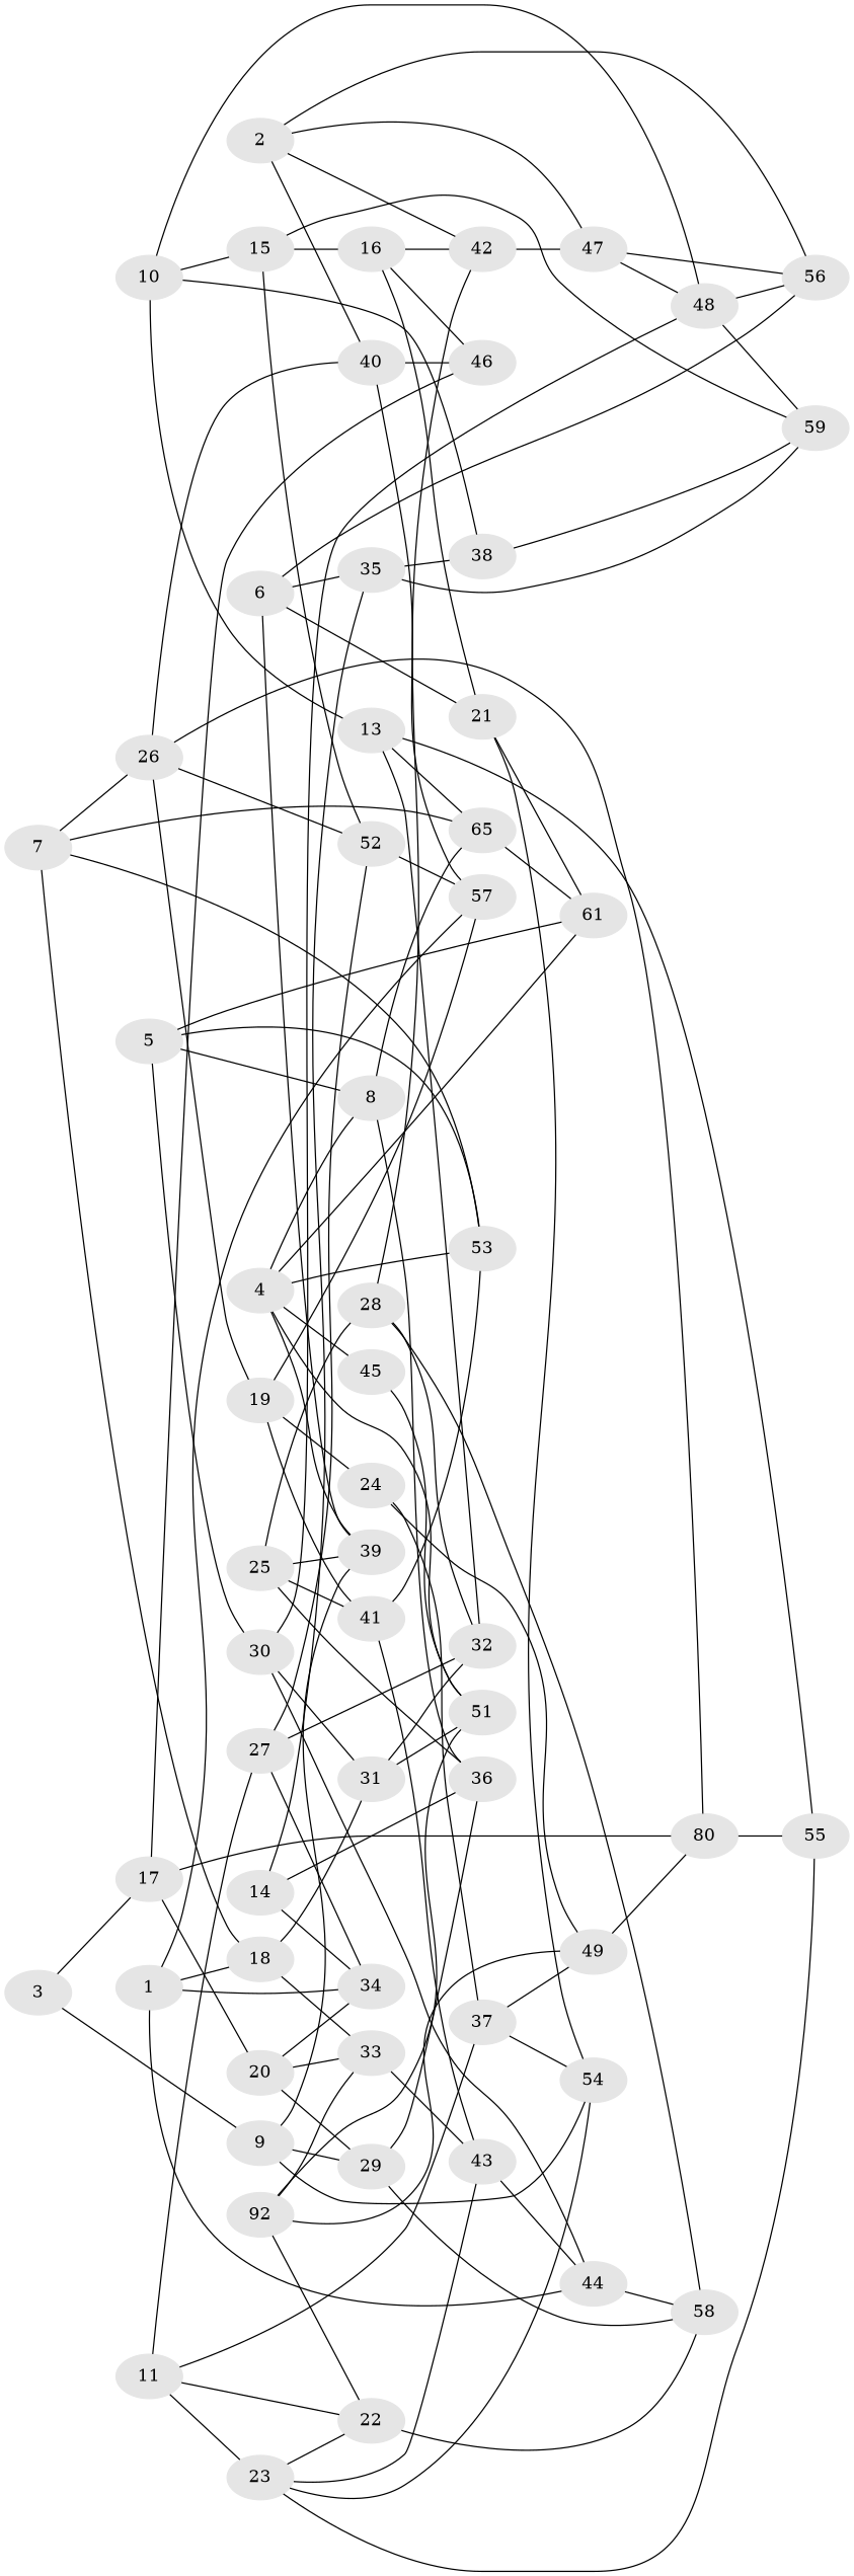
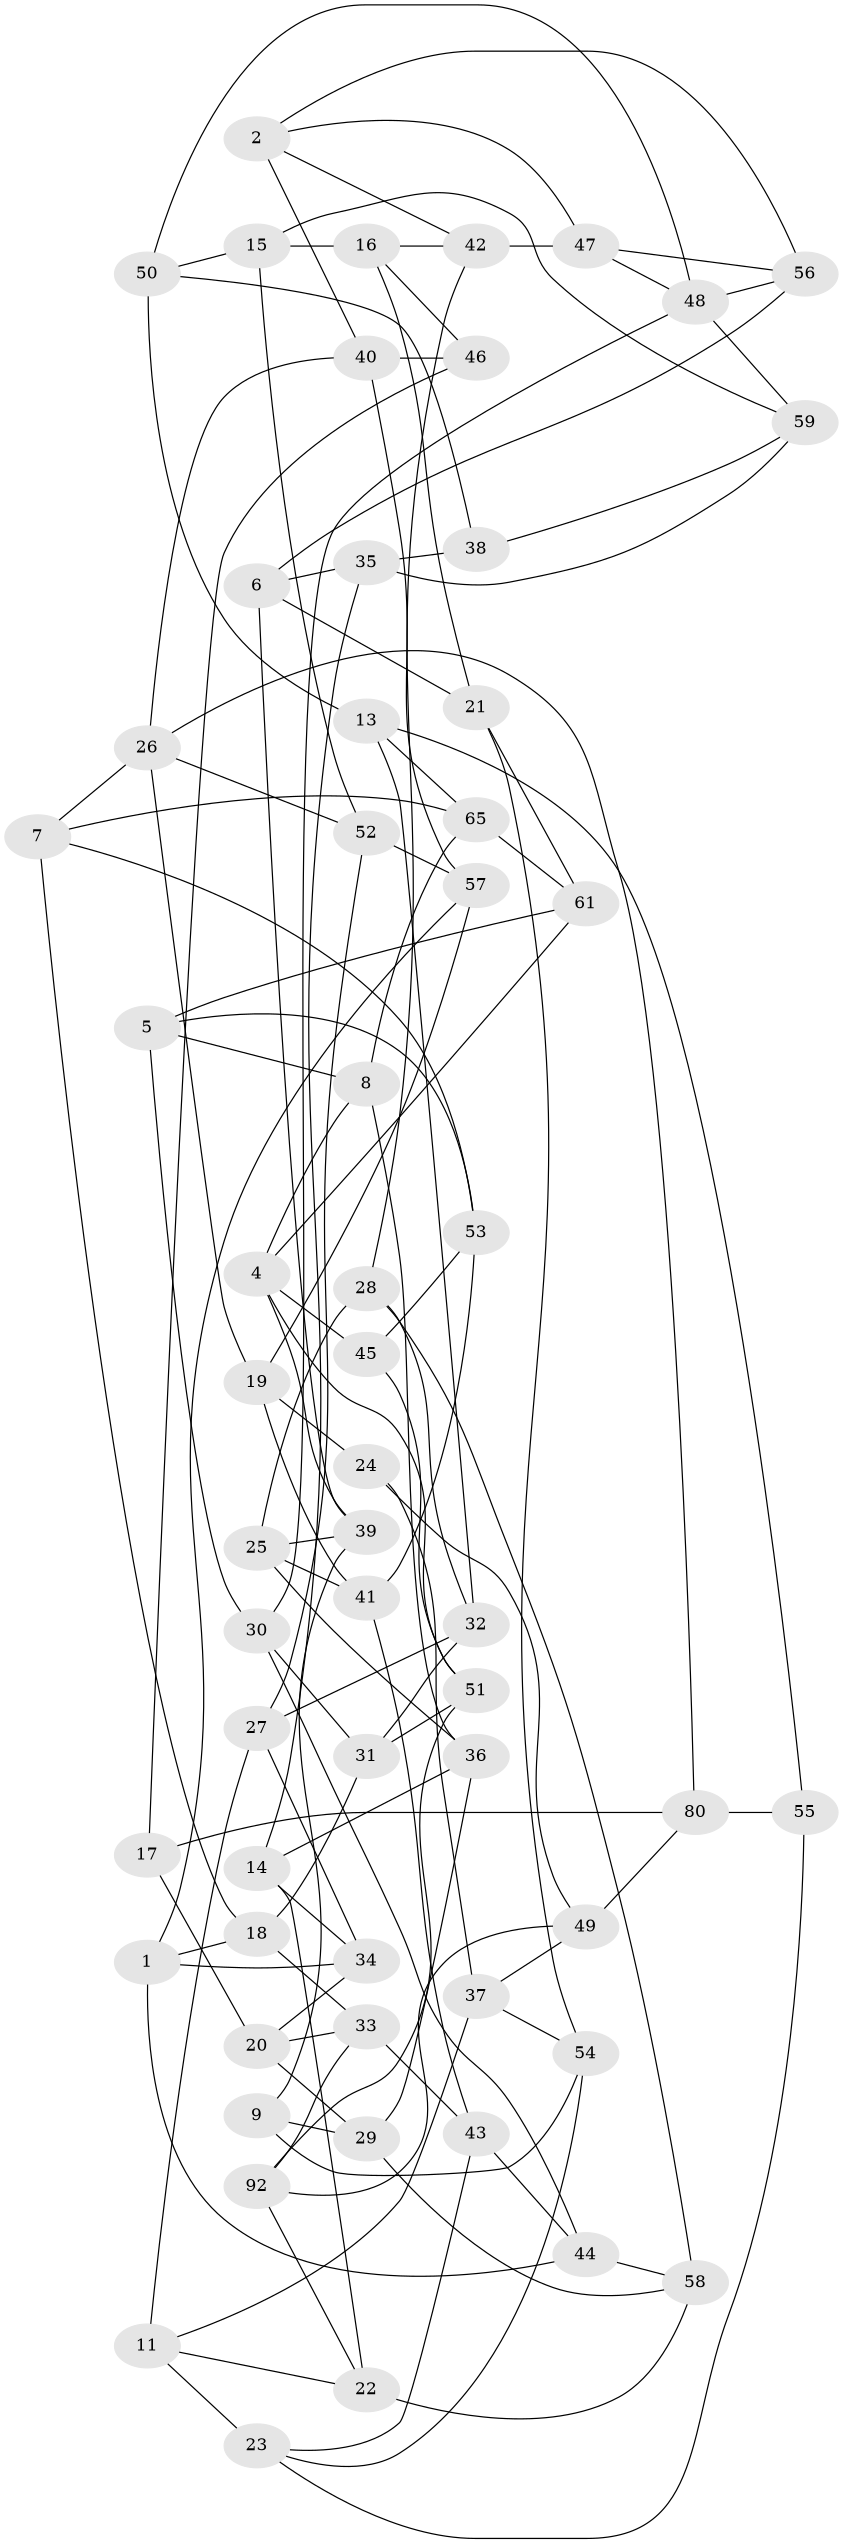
  graph {
    rankdir=LR
    node [color=gray90 style=filled]
    1
    18
    34
    44
    57
    33
    31
    58
    2
    40
    42
    47
    56
    46
    48
-   3
    9
    17
    39
    29
    54
    20
    n23 [label=80]
    19
    24
    41
    38
    59
    4
    8
    45
    51
    61
    n34 [label=65]
    36
    53
    5
    30
    6
    21
    35
    7
    26
    52
-   10
+   10 [label=50]
    13
    15
    32
    55
    16
    11
    22
    23
    27
    37
    43
    49
    n58 [label=92]
    14
    25
    28
    1 -- 18
    1 -- 34
    1 -- 44
    1 -- 57
    18 -- 33
    18 -- 31
    44 -- 58
    33 -- 43
    31 -- 51
    31 -- 32
    2 -- 40
    2 -- 42
    2 -- 47
    2 -- 56
    40 -- 57
    40 -- 46
    42 -- 47
    47 -- 56
    47 -- 48
    48 -- 56
    48 -- 59
-   3 -- 9
-   3 -- 17
    9 -- 39
    9 -- 29
    9 -- 54
    17 -- 46
    17 -- 20
    17 -- n23
    29 -- 58
    29 -- 36
    20 -- 34
    20 -- 33
    20 -- 29
    n23 -- 55
    19 -- 57
    19 -- 24
    19 -- 41
    24 -- 37
    24 -- 49
    41 -- 53
    41 -- 43
    38 -- 59
    4 -- 39
    4 -- 8
    4 -- 45
    4 -- 51
    4 -- 61
    8 -- n34
    8 -- 36
    45 -- 51
-   4 -- 53
+   45 -- 53
    n34 -- 61
    5 -- 8
    5 -- 61
    5 -- 53
    5 -- 30
    30 -- 44
    30 -- 31
    30 -- 48
    6 -- 56
    6 -- 39
    6 -- 21
    6 -- 35
    21 -- 54
    21 -- 61
    35 -- 38
    35 -- 59
    7 -- 18
    7 -- n34
    7 -- 53
    7 -- 26
    26 -- 40
    26 -- n23
    26 -- 19
    26 -- 52
    52 -- 57
    10 -- 48
    10 -- 38
    10 -- 13
    10 -- 15
    13 -- n34
    13 -- 32
    13 -- 55
    15 -- 59
    15 -- 52
    15 -- 16
    16 -- 42
    16 -- 46
    16 -- 21
    11 -- 22
    11 -- 23
    11 -- 27
    11 -- 37
    22 -- 58
    23 -- 54
    23 -- 55
    23 -- 43
    27 -- 34
    27 -- 52
    27 -- 32
    37 -- 54
    37 -- 49
    43 -- 44
    49 -- n23
    n58 -- 33
    n58 -- 51
    n58 -- 22
    n58 -- 49
    14 -- 34
    14 -- 36
    14 -- 35
-   23 -- 22
+   14 -- 22
    25 -- 39
    25 -- 41
    25 -- 36
    25 -- 28
    28 -- 58
    28 -- 42
    28 -- 32
  }
